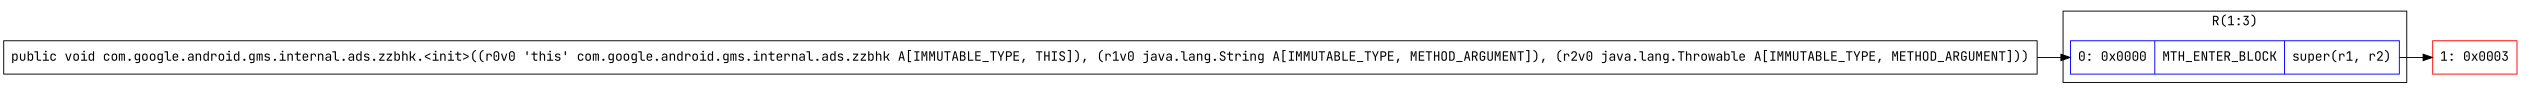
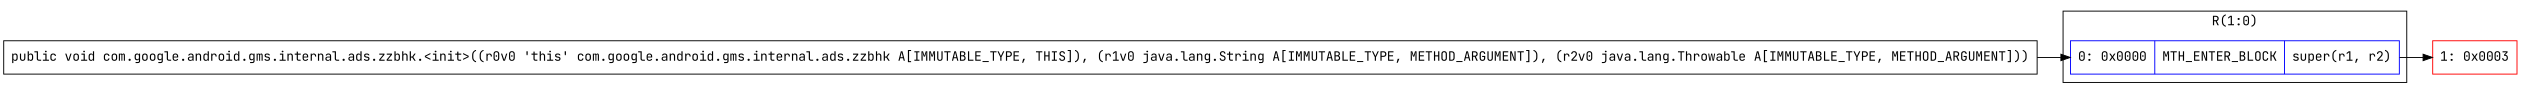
  digraph {
    rankdir=LR
    fontname="JetBrains Mono"
    node [shape=record fontname="JetBrains Mono"]
    edge [fontname="JetBrains Mono"]
    n1 [color=blue label="{0\:\ 0x0000|MTH_ENTER_BLOCK\l|super(r1, r2)\l}"]
    n2 [color=red label="{1\:\ 0x0003}"]
    n3 [label="{public void com.google.android.gms.internal.ads.zzbhk.\<init\>((r0v0 'this' com.google.android.gms.internal.ads.zzbhk A[IMMUTABLE_TYPE, THIS]), (r1v0 java.lang.String A[IMMUTABLE_TYPE, METHOD_ARGUMENT]), (r2v0 java.lang.Throwable A[IMMUTABLE_TYPE, METHOD_ARGUMENT])) }"]
    subgraph cluster_1 {
-     label="R(1:3)"
+     label="R(1:0)"
      n1
    }
    n1 -> n2
    n3 -> n1
  }
